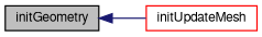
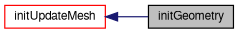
  digraph {
    rankdir=LR
    node [fontname=FreeSans fontsize=10 shape=record]
    n1 [color=black fillcolor=grey75 fontcolor=black height=0.2 label=initGeometry style=filled width=0.4]
    n2 [color=red height=0.2 label=initUpdateMesh width=0.4]
-   n1 -> n2 [color=midnightblue dir=back fontname=FreeSans fontsize=10 labelfontname=FreeSans labelfontsize=10 style=solid]
+   n2 -> n1 [color=midnightblue dir=back fontname=FreeSans fontsize=10 labelfontname=FreeSans labelfontsize=10 style=solid]
  }
